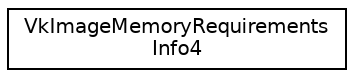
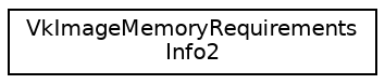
  digraph {
    rankdir=LR
-   n1 [color=black fillcolor=white fontname=Helvetica fontsize=10 height=0.2 label="VkImageMemoryRequirements\lInfo4" shape=record style=filled width=0.4]
+   n1 [color=black fillcolor=white fontname=Helvetica fontsize=10 height=0.2 label="VkImageMemoryRequirements\lInfo2" shape=record style=filled width=0.4]
  }
